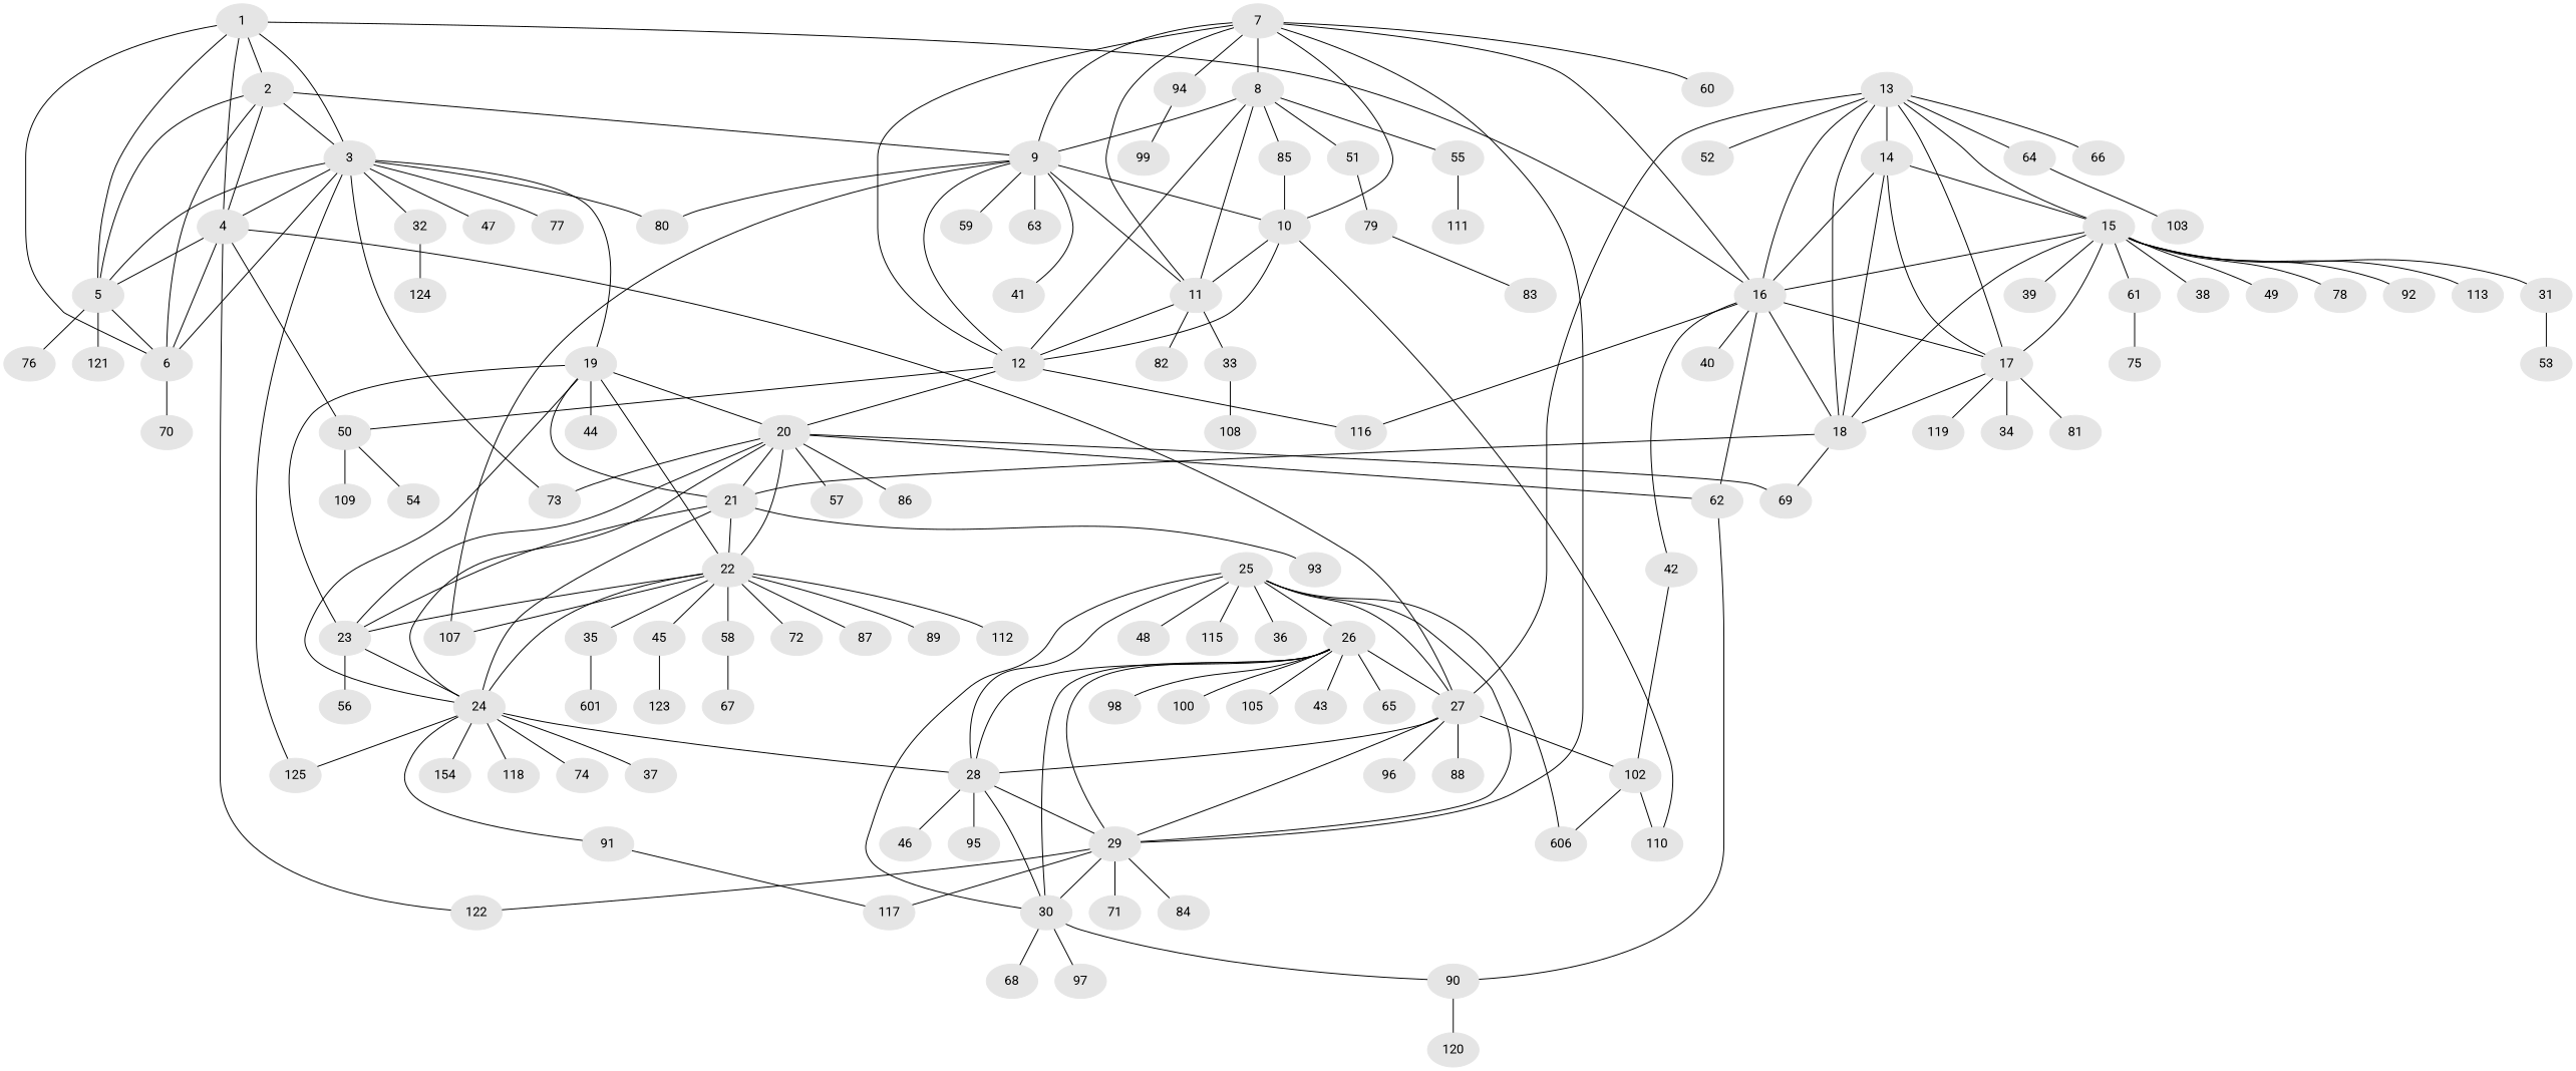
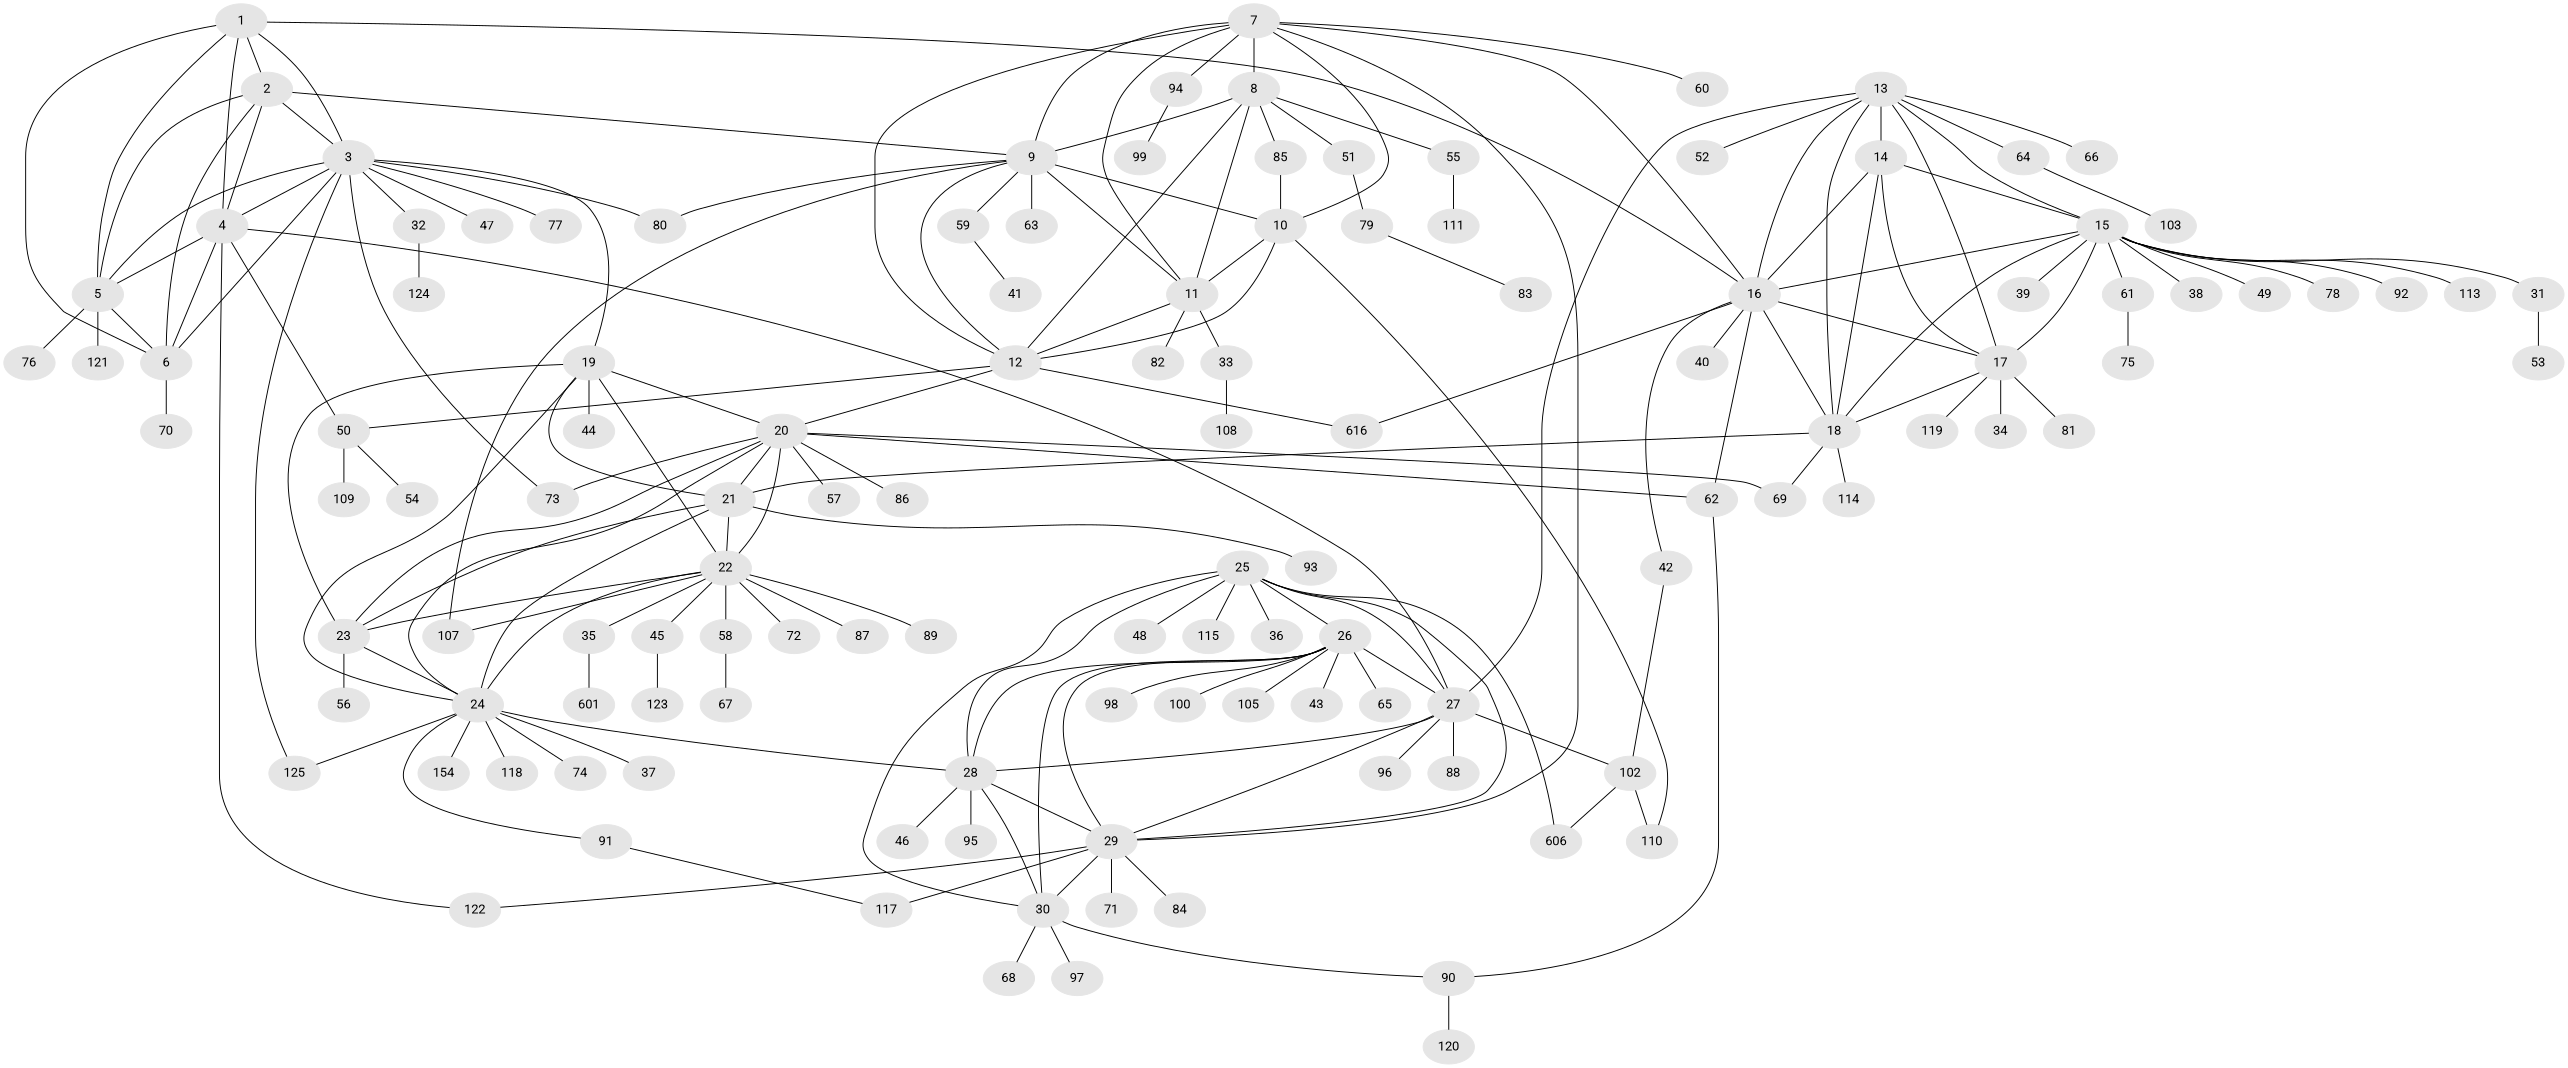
  graph {
    fontname=Roboto
    node [color=gray90 fontname=Roboto style=filled]
    edge [fontname=Roboto]
    1
    2
    3
    4
    5
    6
    16
    9
    19
    32
    47
    73
    77
    125
    80
    27
    50
    122
    76
    121
    70
-   116
+   116 [label=616]
    17
    18
    40
    42
    62
    10
    11
    12
    41
    59
    63
    107
    20
    21
    22
    23
    24
    44
    124
    29
    28
    88
    96
    102
    54
    109
    7
    8
    60
    94
    51
    55
    85
    110
    33
    82
    30
    71
    84
    117
    99
    79
    111
    108
    69
    57
    86
    13
    14
    15
    52
    64
    66
    39
    31
    38
    49
    61
    78
    92
    113
    34
    81
    119
+   114
    103
    53
    75
    90
    93
    35
    45
    58
    72
    87
    89
-   112
    56
    37
    74
    91
    n104 [label=154]
    118
    n106 [label=601]
    123
    67
    46
    95
    25
    26
    36
    48
    n115 [label=606]
    115
    43
    65
    98
    100
    105
    68
    97
    120
    83
    1 -- 2
    1 -- 3
    1 -- 4
    1 -- 5
    1 -- 6
    1 -- 16
    2 -- 3
    2 -- 4
    2 -- 5
    2 -- 6
    2 -- 9
    3 -- 4
    3 -- 5
    3 -- 6
    3 -- 19
    3 -- 32
    3 -- 47
    3 -- 73
    3 -- 77
    3 -- 125
    3 -- 80
    4 -- 5
    4 -- 6
    4 -- 27
    4 -- 50
    4 -- 122
    5 -- 6
    5 -- 76
    5 -- 121
    6 -- 70
    16 -- 116
    16 -- 17
    16 -- 18
    16 -- 40
    16 -- 42
    16 -- 62
    9 -- 80
    9 -- 10
    9 -- 11
    9 -- 12
-   9 -- 41
+   59 -- 41
    9 -- 59
    9 -- 63
    9 -- 107
    19 -- 20
    19 -- 21
    19 -- 22
    19 -- 23
    19 -- 24
    19 -- 44
    32 -- 124
    27 -- 29
    27 -- 28
    27 -- 88
    27 -- 96
    27 -- 102
    50 -- 54
    50 -- 109
    17 -- 18
    17 -- 34
    17 -- 81
    17 -- 119
    18 -- 21
    18 -- 69
+   18 -- 114
    42 -- 102
    62 -- 90
    10 -- 11
    10 -- 12
    10 -- 110
    11 -- 12
    11 -- 33
    11 -- 82
    12 -- 50
    12 -- 116
    12 -- 20
    20 -- 73
    20 -- 62
    20 -- 21
    20 -- 22
    20 -- 23
    20 -- 24
    20 -- 69
    20 -- 57
    20 -- 86
    21 -- 22
    21 -- 23
    21 -- 24
    21 -- 93
    22 -- 107
    22 -- 23
    22 -- 24
    22 -- 35
    22 -- 45
    22 -- 58
    22 -- 72
    22 -- 87
    22 -- 89
-   22 -- 112
    23 -- 24
    23 -- 56
    24 -- 125
    24 -- 28
    24 -- 37
    24 -- 74
    24 -- 91
    24 -- n104
    24 -- 118
    29 -- 122
    29 -- 30
    29 -- 71
    29 -- 84
    29 -- 117
    28 -- 29
    28 -- 30
    28 -- 46
    28 -- 95
    102 -- 110
    102 -- n115
    7 -- 16
    7 -- 9
    7 -- 10
    7 -- 11
    7 -- 12
    7 -- 29
    7 -- 8
    7 -- 60
    7 -- 94
    8 -- 9
    8 -- 11
    8 -- 12
    8 -- 51
    8 -- 55
    8 -- 85
    94 -- 99
    51 -- 79
    55 -- 111
    85 -- 10
    33 -- 108
    30 -- 90
    30 -- 68
    30 -- 97
    79 -- 83
    13 -- 16
    13 -- 27
    13 -- 17
    13 -- 18
    13 -- 14
    13 -- 15
    13 -- 52
    13 -- 64
    13 -- 66
    14 -- 16
    14 -- 17
    14 -- 18
    14 -- 15
    15 -- 16
    15 -- 17
    15 -- 18
    15 -- 39
    15 -- 31
    15 -- 38
    15 -- 49
    15 -- 61
    15 -- 78
    15 -- 92
    15 -- 113
    64 -- 103
    31 -- 53
    61 -- 75
    90 -- 120
    35 -- n106
    45 -- 123
    58 -- 67
    91 -- 117
    25 -- 27
    25 -- 29
    25 -- 28
    25 -- 30
    25 -- 26
    25 -- 36
    25 -- 48
    25 -- n115
    25 -- 115
    26 -- 27
    26 -- 29
    26 -- 28
    26 -- 30
    26 -- 43
    26 -- 65
    26 -- 98
    26 -- 100
    26 -- 105
  }
